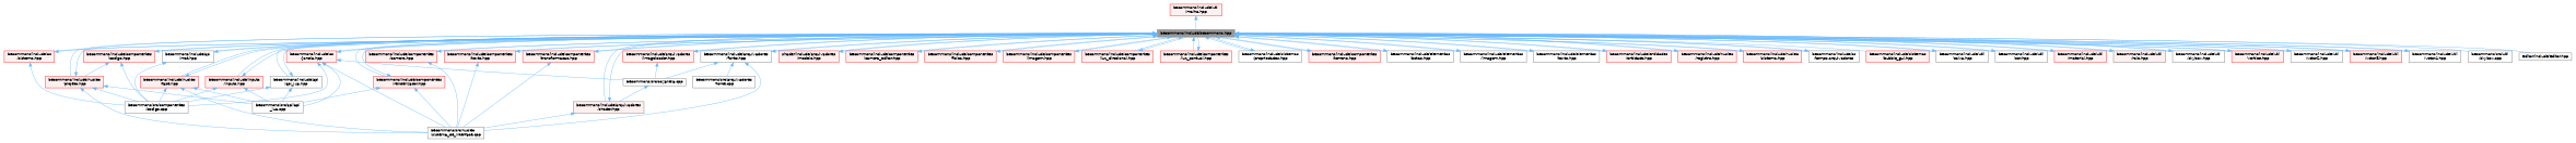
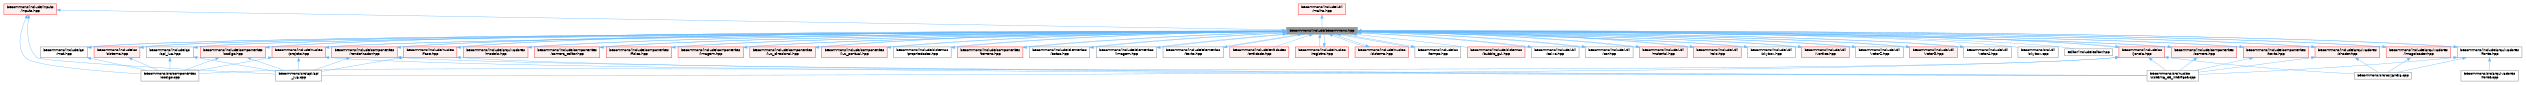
  digraph {
    node [color=red fillcolor="#FFF0F0" fontname=Helvetica fontsize=10 shape=box style=filled]
    edge [color=steelblue1 dir=back fontname=Helvetica fontsize=10 labelfontname=Helvetica labelfontsize=10 style=solid]
    n1 [color=gray40 fillcolor=grey60 fontcolor=black height=0.2 label="becommons/include/becommons.hpp" width=0.4]
    n2 [color=grey40 fillcolor=white height=0.2 label="becommons/include/api\l/api_lua.hpp" width=0.4]
    n3 [color=grey40 fillcolor=white height=0.2 label="becommons/include/api\l/mat.hpp" width=0.4]
    n4 [color=grey40 fillcolor=white height=0.2 label="becommons/include/arquivadores\l/fonte.hpp" width=0.4]
    n5 [height=0.2 label="becommons/include/arquivadores\l/imageloader.hpp" width=0.4]
-   n6 [height=0.2 label="shader/include/arquivadores\l/modelo.hpp" width=0.4]
-   n7 [color=grey40 height=0.2 label="becommons/include/arquivadores\l/shader.hpp" width=0.4]
+   n6 [height=0.2 label="becommons/include/arquivadores\l/modelo.hpp" width=0.4]
+   n7 [height=0.2 label="becommons/include/arquivadores\l/shader.hpp" width=0.4]
    n8 [height=0.2 label="becommons/include/componentes\l/camera.hpp" width=0.4]
    n9 [height=0.2 label="becommons/include/componentes\l/camera_editor.hpp" width=0.4]
    n10 [height=0.2 label="becommons/include/componentes\l/codigo.hpp" width=0.4]
    n11 [height=0.2 label="becommons/include/componentes\l/fisica.hpp" width=0.4]
    n12 [height=0.2 label="becommons/include/componentes\l/imagem.hpp" width=0.4]
    n13 [height=0.2 label="becommons/include/componentes\l/luz_direcional.hpp" width=0.4]
    n14 [height=0.2 label="becommons/include/componentes\l/luz_pontual.hpp" width=0.4]
    n15 [color=grey40 fillcolor=white height=0.2 label="becommons/include/sistemas\l/propriedades.hpp" width=0.4]
    n16 [height=0.2 label="becommons/include/componentes\l/renderizador.hpp" width=0.4]
    n17 [height=0.2 label="becommons/include/componentes\l/terreno.hpp" width=0.4]
    n18 [height=0.2 label="becommons/include/componentes\l/texto.hpp" width=0.4]
-   n19 [height=0.2 label="becommons/include/componentes\l/transformacao.hpp" width=0.4]
    n20 [color=grey40 fillcolor=white height=0.2 label="becommons/include/elementos\l/botao.hpp" width=0.4]
    n21 [color=grey40 fillcolor=white height=0.2 label="becommons/include/elementos\l/imagem.hpp" width=0.4]
    n22 [color=grey40 fillcolor=white height=0.2 label="becommons/include/elementos\l/texto.hpp" width=0.4]
    n23 [height=0.2 label="becommons/include/entidades\l/entidade.hpp" width=0.4]
    n24 [height=0.2 label="becommons/include/inputs\l/inputs.hpp" width=0.4]
    n25 [height=0.2 label="becommons/include/nucleo\l/fase.hpp" width=0.4]
    n26 [height=0.2 label="becommons/include/nucleo\l/projeto.hpp" width=0.4]
    n27 [height=0.2 label="becommons/include/nucleo\l/registro.hpp" width=0.4]
    n28 [height=0.2 label="becommons/include/nucleo\l/sistema.hpp" width=0.4]
    n29 [height=0.2 label="becommons/include/os\l/janela.hpp" width=0.4]
    n30 [height=0.2 label="becommons/include/os\l/sistema.hpp" width=0.4]
-   n31 [color=grey40 fillcolor=white height=0.2 label="becommons/include/os\l/tempo.arquivadores" width=0.4]
+   n31 [color=grey40 fillcolor=white height=0.2 label="becommons/include/os\l/tempo.hpp" width=0.4]
    n32 [height=0.2 label="becommons/include/sistemas\l/bubble_gui.hpp" width=0.4]
    n33 [color=grey40 fillcolor=white height=0.2 label="becommons/include/util\l/caixa.hpp" width=0.4]
    n34 [color=grey40 fillcolor=white height=0.2 label="becommons/include/util\l/cor.hpp" width=0.4]
    n35 [height=0.2 label="becommons/include/util\l/material.hpp" width=0.4]
-   n36 [color=grey40 height=0.2 label="becommons/include/util\l/raio.hpp" width=0.4]
+   n36 [height=0.2 label="becommons/include/util\l/raio.hpp" width=0.4]
    n37 [color=grey40 fillcolor=white height=0.2 label="becommons/include/util\l/skybox.hpp" width=0.4]
    n38 [height=0.2 label="becommons/include/util\l/vertice.hpp" width=0.4]
    n39 [color=grey40 fillcolor=white height=0.2 label="becommons/include/util\l/vetor2.hpp" width=0.4]
    n40 [height=0.2 label="becommons/include/util\l/vetor3.hpp" width=0.4]
    n41 [color=grey40 fillcolor=white height=0.2 label="becommons/include/util\l/vetor4.hpp" width=0.4]
    n42 [color=grey40 fillcolor=white height=0.2 label="becommons/src/util\l/skybox.cpp" width=0.4]
    n43 [color=grey40 fillcolor=white height=0.2 label="editor/include/editor.hpp" width=0.4]
    n44 [color=grey40 fillcolor=white height=0.2 label="becommons/src/api/api\l_lua.cpp" width=0.4]
    n45 [color=grey40 fillcolor=white height=0.2 label="becommons/src/componentes\l/codigo.cpp" width=0.4]
    n46 [color=grey40 fillcolor=white height=0.2 label="becommons/src/arquivadores\l/fonte.cpp" width=0.4]
    n47 [color=grey40 fillcolor=white height=0.2 label="becommons/src/nucleo\l/sistema_de_interface.cpp" width=0.4]
    n48 [color=grey40 fillcolor=white height=0.2 label="becommons/src/os/janela.cpp" width=0.4]
    n49 [height=0.2 label="becommons/include/util\l/malha.hpp" width=0.4]
    n1 -> n2
    n1 -> n3
    n1 -> n4
    n1 -> n5
    n1 -> n6
    n1 -> n7
    n1 -> n8
    n1 -> n9
    n1 -> n10
    n1 -> n11
    n1 -> n12
    n1 -> n13
    n1 -> n14
    n1 -> n15
    n1 -> n16
    n1 -> n17
    n1 -> n18
-   n1 -> n19
    n1 -> n20
    n1 -> n21
    n1 -> n22
    n1 -> n23
-   n1 -> n24
    n1 -> n25
    n1 -> n26
    n1 -> n27
    n1 -> n28
    n1 -> n29
    n1 -> n30
    n1 -> n31
    n1 -> n32
    n1 -> n33
    n1 -> n34
    n1 -> n35
    n1 -> n36
    n1 -> n37
    n1 -> n38
    n1 -> n39
    n1 -> n40
    n1 -> n41
    n1 -> n42
    n1 -> n43
    n2 -> n1
    n2 -> n44
    n2 -> n45
    n3 -> n1
    n3 -> n45
    n4 -> n1
    n4 -> n46
    n4 -> n47
    n4 -> n48
    n5 -> n1
    n5 -> n48
    n6 -> n1
    n7 -> n1
    n7 -> n47
-   n48 -> n7
+   n7 -> n48
    n8 -> n1
    n8 -> n47
    n9 -> n1
    n10 -> n1
-   n10 -> n26
+   n10 -> n44
    n10 -> n45
    n11 -> n1
    n12 -> n1
    n13 -> n1
    n14 -> n1
    n15 -> n1
    n16 -> n1
    n16 -> n44
    n16 -> n47
    n17 -> n1
    n18 -> n1
    n18 -> n47
-   n19 -> n1
-   n19 -> n47
    n20 -> n1
    n21 -> n1
    n22 -> n1
-   n23 -> n1
    n24 -> n1
    n24 -> n44
    n24 -> n45
    n25 -> n1
    n25 -> n44
-   n25 -> n45
    n25 -> n47
    n26 -> n1
    n26 -> n44
    n26 -> n45
    n26 -> n47
    n27 -> n1
    n28 -> n1
    n29 -> n1
    n29 -> n44
    n29 -> n45
    n29 -> n47
    n29 -> n48
    n30 -> n1
    n30 -> n45
    n31 -> n1
    n33 -> n1
    n34 -> n1
    n35 -> n1
    n36 -> n1
    n37 -> n1
    n38 -> n1
    n39 -> n1
    n40 -> n1
    n41 -> n1
    n49 -> n1
  }
